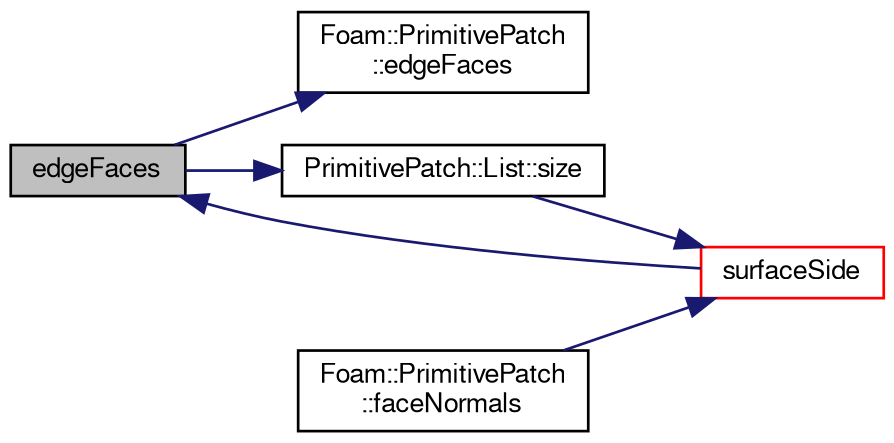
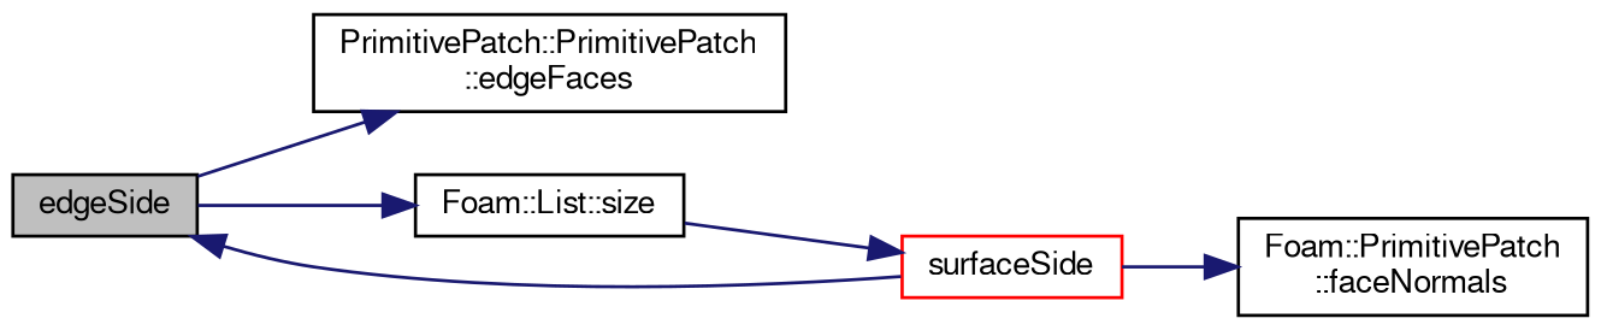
  digraph {
    rankdir=LR
    node [color=black fontname=FreeSans fontsize=10 shape=record]
    edge [color=midnightblue fontname=FreeSans fontsize=10 labelfontname=FreeSans labelfontsize=10 style=solid]
-   n1 [fillcolor=grey75 fontcolor=black height=0.2 label=edgeFaces style=filled width=0.4]
-   n2 [height=0.2 label="Foam::PrimitivePatch\l::edgeFaces" width=0.4]
-   n3 [height=0.2 label="PrimitivePatch::List::size" width=0.4]
+   n1 [fillcolor=grey75 fontcolor=black height=0.2 label=edgeSide style=filled width=0.4]
+   n2 [height=0.2 label="PrimitivePatch::PrimitivePatch\l::edgeFaces" width=0.4]
+   n3 [height=0.2 label="Foam::List::size" width=0.4]
    n4 [height=0.2 label="Foam::PrimitivePatch\l::faceNormals" width=0.4]
    n5 [color=red height=0.2 label=surfaceSide width=0.4]
    n1 -> n2
    n1 -> n3
    n3 -> n5
    n5 -> n1
-   n4 -> n5
+   n5 -> n4
  }
